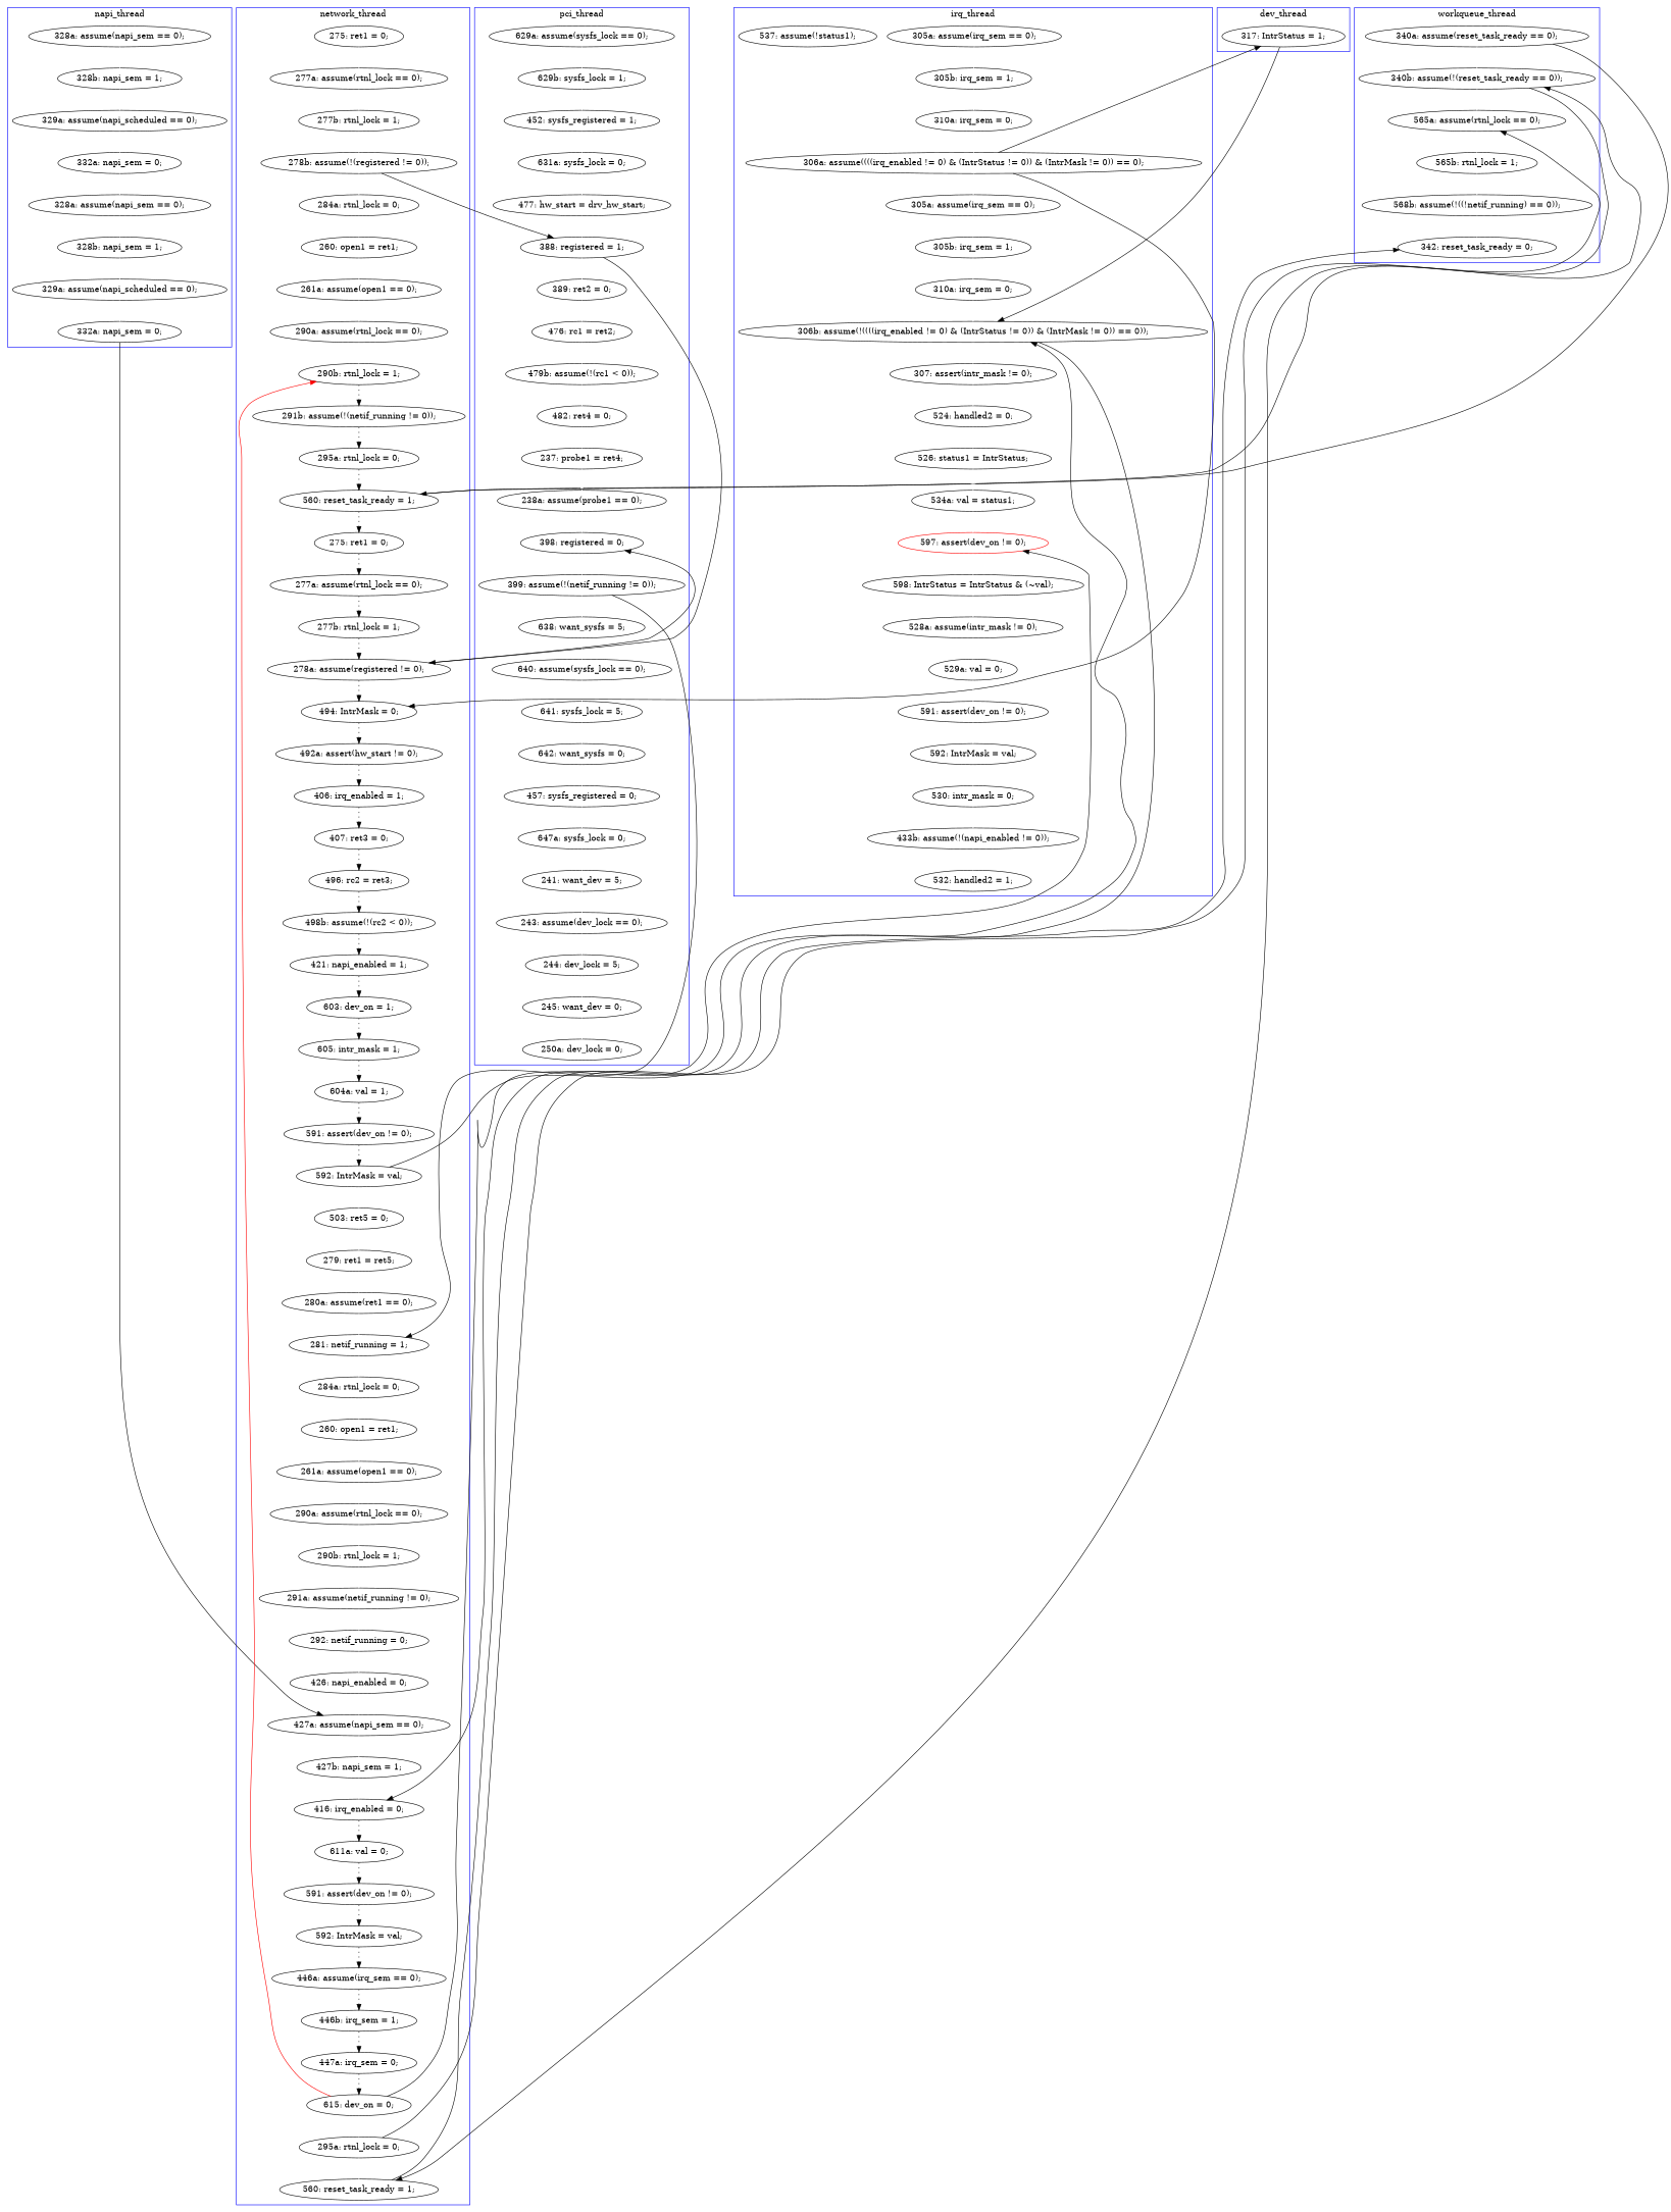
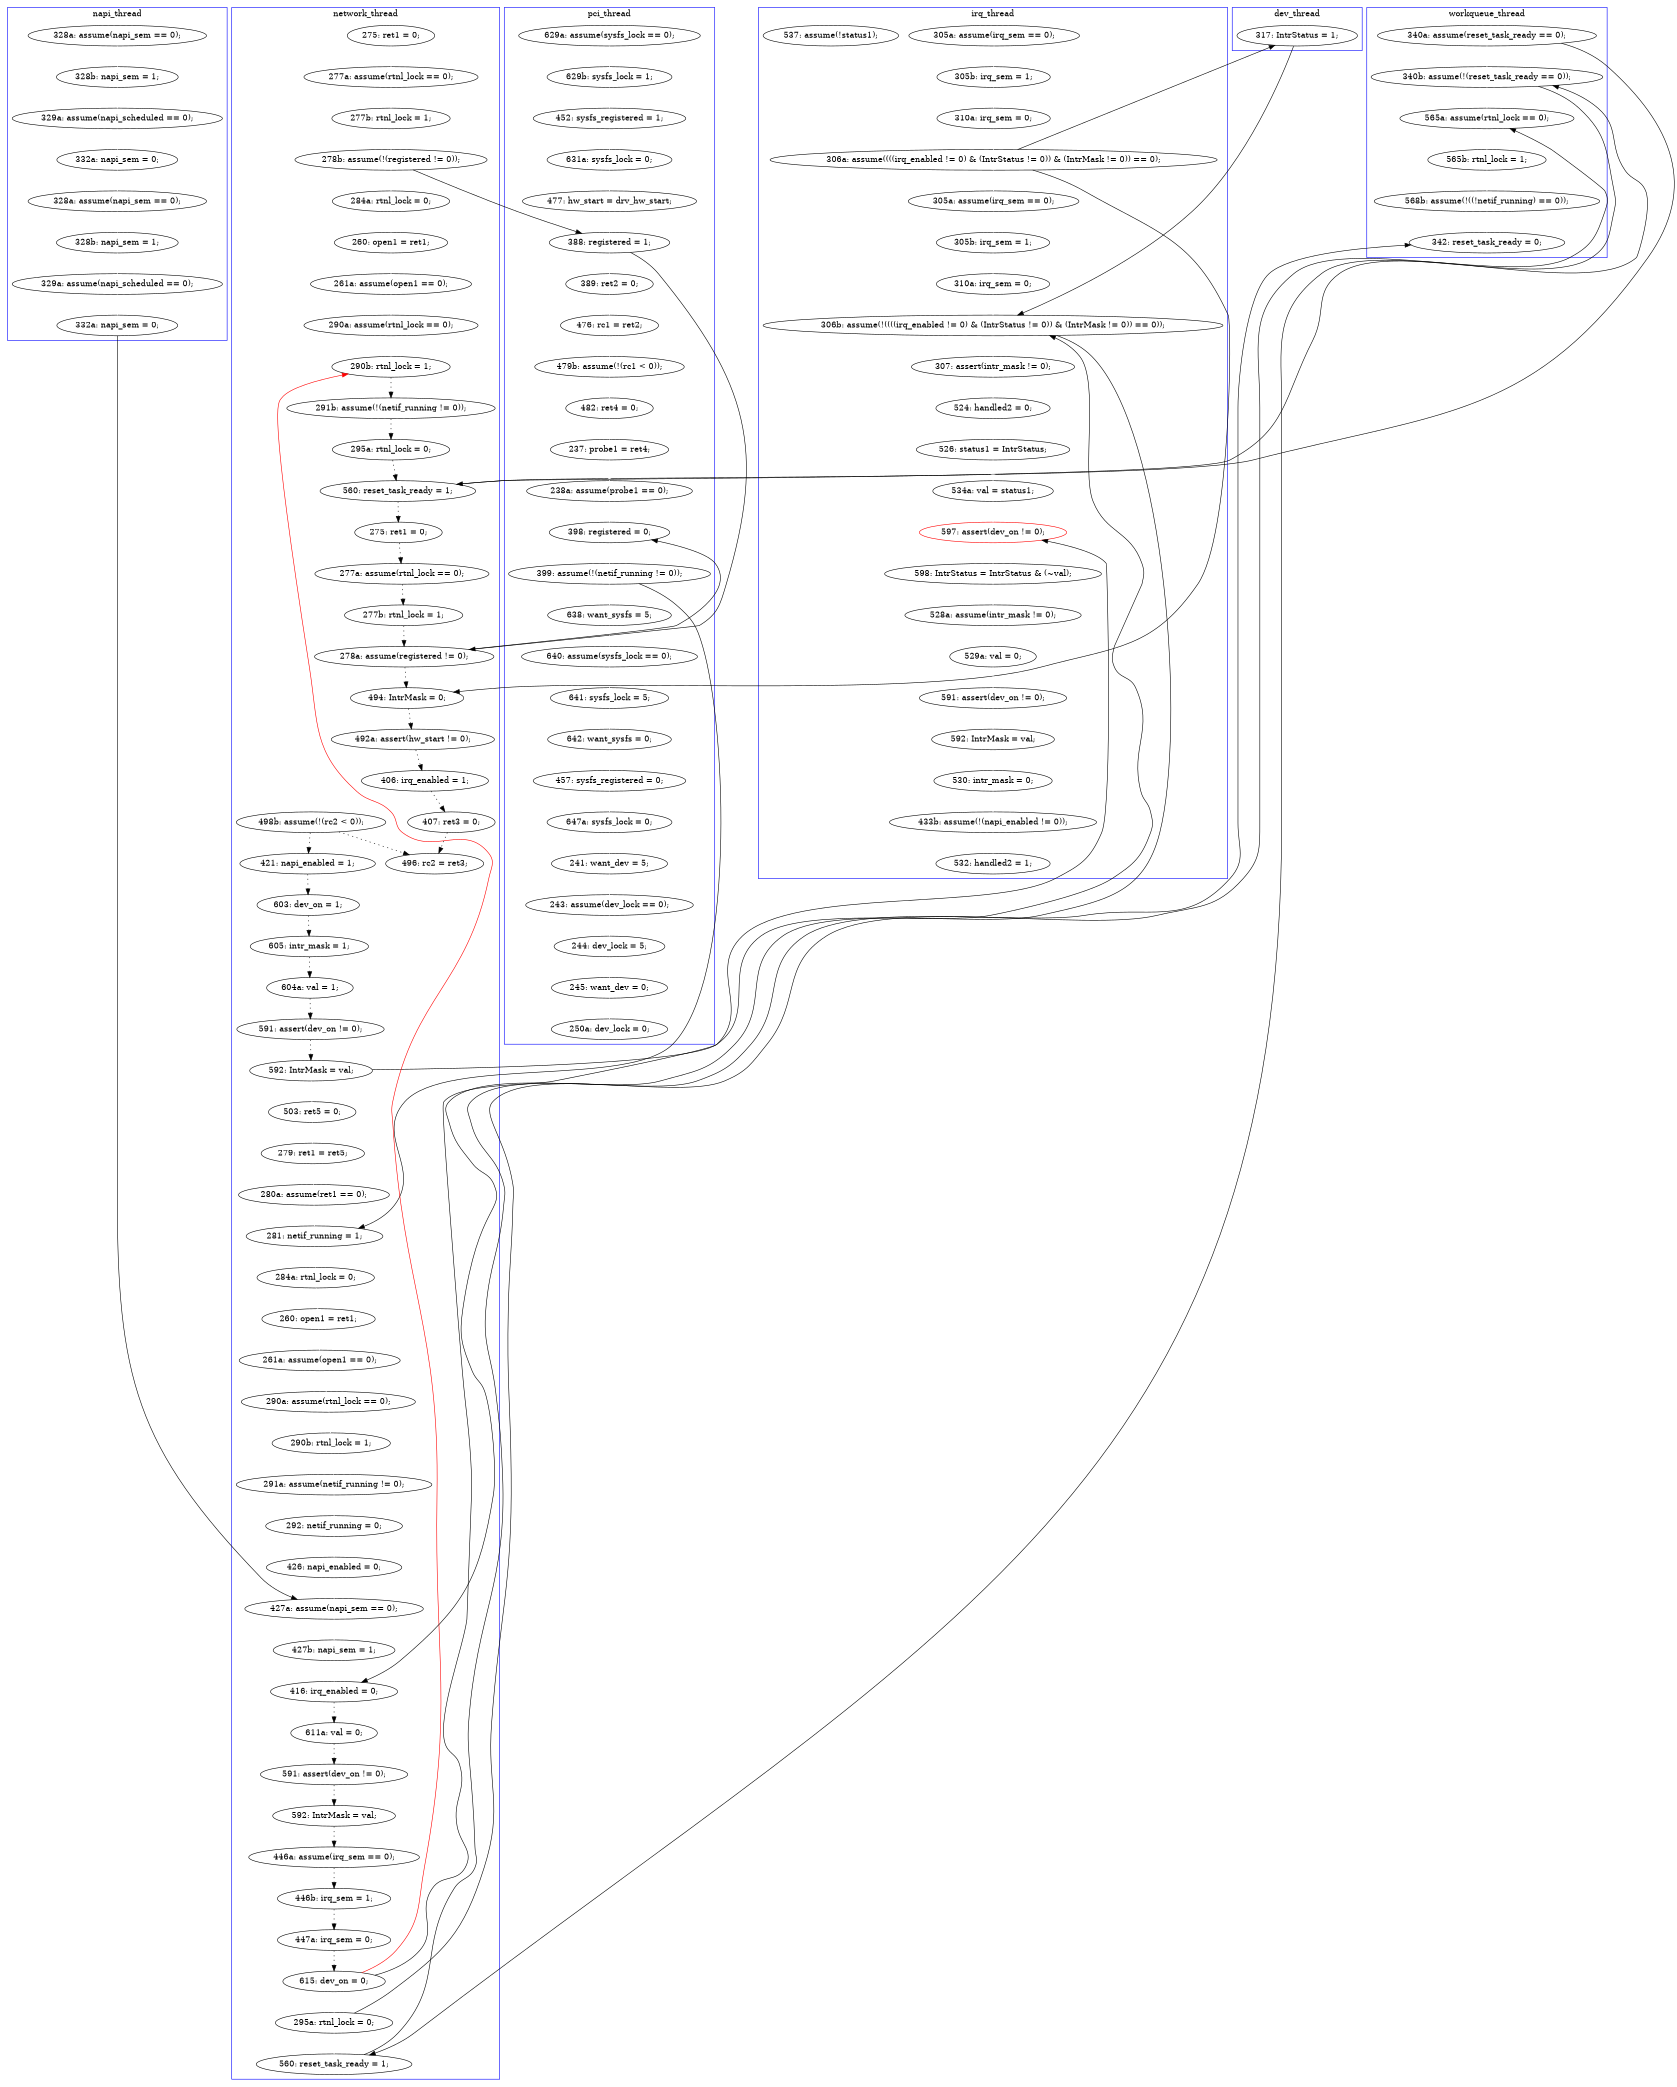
  digraph {
    edge [color=white style=solid]
    n1 [label="328a: assume(napi_sem == 0);"]
    n2 [label="328b: napi_sem = 1;"]
    n3 [label="328a: assume(napi_sem == 0);"]
    n4 [label="328b: napi_sem = 1;"]
    n5 [label="332a: napi_sem = 0;"]
    n6 [label="329a: assume(napi_scheduled == 0);"]
    n7 [label="332a: napi_sem = 0;"]
    n8 [label="329a: assume(napi_scheduled == 0);"]
    n9 [label="340a: assume(reset_task_ready == 0);"]
    n10 [label="340b: assume(!(reset_task_ready == 0));"]
    n11 [label="565b: rtnl_lock = 1;"]
    n12 [label="568b: assume(!((!netif_running) == 0));"]
    n13 [label="342: reset_task_ready = 0;"]
    n14 [label="565a: assume(rtnl_lock == 0);"]
    n15 [label="317: IntrStatus = 1;"]
    n16 [label="388: registered = 1;"]
    n17 [label="389: ret2 = 0;"]
    n18 [label="238a: assume(probe1 == 0);"]
    n19 [label="398: registered = 0;"]
    n20 [label="641: sysfs_lock = 5;"]
    n21 [label="642: want_sysfs = 0;"]
    n22 [label="399: assume(!(netif_running != 0));"]
    n23 [label="629a: assume(sysfs_lock == 0);"]
    n24 [label="629b: sysfs_lock = 1;"]
    n25 [label="452: sysfs_registered = 1;"]
    n26 [label="631a: sysfs_lock = 0;"]
    n27 [label="476: rc1 = ret2;"]
    n28 [label="479b: assume(!(rc1 < 0));"]
    n29 [label="241: want_dev = 5;"]
    n30 [label="243: assume(dev_lock == 0);"]
    n31 [label="640: assume(sysfs_lock == 0);"]
    n32 [label="457: sysfs_registered = 0;"]
    n33 [label="647a: sysfs_lock = 0;"]
    n34 [label="244: dev_lock = 5;"]
    n35 [label="245: want_dev = 0;"]
    n36 [label="482: ret4 = 0;"]
    n37 [label="237: probe1 = ret4;"]
    n38 [label="250a: dev_lock = 0;"]
    n39 [label="477: hw_start = drv_hw_start;"]
    n40 [label="638: want_sysfs = 5;"]
    n41 [label="416: irq_enabled = 0;"]
    n42 [label="591: assert(dev_on != 0);"]
    n43 [label="592: IntrMask = val;"]
    n44 [label="591: assert(dev_on != 0);"]
    n45 [label="592: IntrMask = val;"]
    n46 [label="447a: irq_sem = 0;"]
    n47 [label="615: dev_on = 0;"]
    n48 [label="290a: assume(rtnl_lock == 0);"]
    n49 [label="290b: rtnl_lock = 1;"]
    n50 [label="278b: assume(!(registered != 0));"]
    n51 [label="284a: rtnl_lock = 0;"]
    n52 [label="260: open1 = ret1;"]
    n53 [label="560: reset_task_ready = 1;"]
    n54 [label="275: ret1 = 0;"]
    n55 [label="281: netif_running = 1;"]
    n56 [label="284a: rtnl_lock = 0;"]
    n57 [label="560: reset_task_ready = 1;"]
    n58 [label="290b: rtnl_lock = 1;"]
    n59 [label="291a: assume(netif_running != 0);"]
    n60 [label="292: netif_running = 0;"]
    n61 [label="426: napi_enabled = 0;"]
    n62 [label="427a: assume(napi_sem == 0);"]
    n63 [label="277b: rtnl_lock = 1;"]
    n64 [label="278a: assume(registered != 0);"]
    n65 [label="280a: assume(ret1 == 0);"]
    n66 [label="291b: assume(!(netif_running != 0));"]
    n67 [label="494: IntrMask = 0;"]
    n68 [label="277b: rtnl_lock = 1;"]
    n69 [label="427b: napi_sem = 1;"]
    n70 [label="295a: rtnl_lock = 0;"]
    n71 [label="492a: assert(hw_start != 0);"]
    n72 [label="406: irq_enabled = 1;"]
    n73 [label="295a: rtnl_lock = 0;"]
    n74 [label="421: napi_enabled = 1;"]
    n75 [label="603: dev_on = 1;"]
    n76 [label="503: ret5 = 0;"]
    n77 [label="279: ret1 = ret5;"]
    n78 [label="605: intr_mask = 1;"]
    n79 [label="604a: val = 1;"]
    n80 [label="407: ret3 = 0;"]
    n81 [label="446a: assume(irq_sem == 0);"]
    n82 [label="277a: assume(rtnl_lock == 0);"]
    n83 [label="275: ret1 = 0;"]
    n84 [label="261a: assume(open1 == 0);"]
    n85 [label="611a: val = 0;"]
    n86 [label="498b: assume(!(rc2 < 0));"]
    n87 [label="290a: assume(rtnl_lock == 0);"]
    n88 [label="277a: assume(rtnl_lock == 0);"]
    n89 [label="446b: irq_sem = 1;"]
    n90 [label="496: rc2 = ret3;"]
    n91 [label="260: open1 = ret1;"]
    n92 [label="261a: assume(open1 == 0);"]
    n93 [label="306b: assume(!((((irq_enabled != 0) & (IntrStatus != 0)) & (IntrMask != 0)) == 0));"]
    n94 [label="591: assert(dev_on != 0);"]
    n95 [label="592: IntrMask = val;"]
    n96 [color=red label="597: assert(dev_on != 0);"]
    n97 [label="598: IntrStatus = IntrStatus & (~val);"]
    n98 [label="310a: irq_sem = 0;"]
    n99 [label="306a: assume((((irq_enabled != 0) & (IntrStatus != 0)) & (IntrMask != 0)) == 0);"]
    n100 [label="307: assert(intr_mask != 0);"]
    n101 [label="433b: assume(!(napi_enabled != 0));"]
    n102 [label="532: handled2 = 1;"]
    n103 [label="530: intr_mask = 0;"]
    n104 [label="524: handled2 = 0;"]
    n105 [label="526: status1 = IntrStatus;"]
    n106 [label="305a: assume(irq_sem == 0);"]
    n107 [label="305b: irq_sem = 1;"]
    n108 [label="529a: val = 0;"]
    n109 [label="528a: assume(intr_mask != 0);"]
    n110 [label="305b: irq_sem = 1;"]
    n111 [label="305a: assume(irq_sem == 0);"]
    n112 [label="537: assume(!status1);"]
    n113 [label="310a: irq_sem = 0;"]
    n114 [label="534a: val = status1;"]
    subgraph cluster_1 {
      color=blue
      label=napi_thread
      n1
      n2
      n3
      n4
      n5
      n6
      n7
      n8
    }
    subgraph cluster_2 {
      color=blue
      label=workqueue_thread
      n9
      n10
      n11
      n12
      n13
      n14
    }
    subgraph cluster_3 {
      color=blue
      label=dev_thread
      n15
    }
    subgraph cluster_4 {
      color=blue
      label=pci_thread
      n16
      n17
      n18
      n19
      n20
      n21
      n22
      n23
      n24
      n25
      n26
      n27
      n28
      n29
      n30
      n31
      n32
      n33
      n34
      n35
      n36
      n37
      n38
      n39
      n40
    }
    subgraph cluster_5 {
      color=blue
      label=network_thread
      n41
      n42
      n43
      n44
      n45
      n46
      n47
      n48
      n49
      n50
      n51
      n52
      n53
      n54
      n55
      n56
      n57
      n58
      n59
      n60
      n61
      n62
      n63
      n64
      n65
      n66
      n67
      n68
      n69
      n70
      n71
      n72
      n73
      n74
      n75
      n76
      n77
      n78
      n79
      n80
      n81
      n82
      n83
      n84
      n85
      n86
      n87
      n88
      n89
      n90
      n91
      n92
    }
    subgraph cluster_6 {
      color=blue
      label=irq_thread
      n93
      n94
      n95
      n96
      n97
      n98
      n99
      n100
      n101
      n102
      n103
      n104
      n105
      n106
      n107
      n108
      n109
      n110
      n111
      n112
      n113
      n114
    }
    n1 -> n2
    n2 -> n6
    n3 -> n4
    n4 -> n8
    n5 -> n3
    n6 -> n5
    n7 -> n62 [color=black constraint=false]
    n8 -> n7
    n9 -> n10
    n9 -> n53 [color=black constraint=false]
    n10 -> n14
    n10 -> n57 [color=black constraint=false]
    n11 -> n12
    n12 -> n13
    n14 -> n11
    n15 -> n93 [color=black constraint=false]
    n16 -> n17
    n16 -> n64 [color=black constraint=false]
    n17 -> n27
    n18 -> n19
    n19 -> n22
    n20 -> n21
    n21 -> n32
    n22 -> n40
    n22 -> n55 [color=black constraint=false]
    n23 -> n24
    n24 -> n25
    n25 -> n26
    n26 -> n39
    n27 -> n28
    n28 -> n36
    n29 -> n30
    n30 -> n34
    n31 -> n20
    n32 -> n33
    n33 -> n29
    n34 -> n35
    n35 -> n38
    n36 -> n37
    n37 -> n18
    n39 -> n16
    n40 -> n31
    n41 -> n85 [color=black style=dotted]
    n42 -> n43 [color=black style=dotted]
    n43 -> n81 [color=black style=dotted]
    n44 -> n45 [color=black style=dotted]
    n45 -> n76
    n45 -> n93 [color=black constraint=false]
    n46 -> n47 [color=black style=dotted]
    n47 -> n49 [color=red constraint=false]
    n47 -> n73
    n47 -> n96 [color=black constraint=false]
    n48 -> n49
    n49 -> n66 [color=black style=dotted]
    n50 -> n16 [color=black constraint=false]
    n50 -> n51
    n51 -> n52
    n52 -> n84
    n53 -> n10 [color=black constraint=false]
    n53 -> n54 [color=black style=dotted]
    n54 -> n88 [color=black style=dotted]
    n55 -> n56
    n56 -> n91
    n57 -> n13 [color=black constraint=false]
    n58 -> n59
    n59 -> n60
    n60 -> n61
    n61 -> n62
    n62 -> n69
    n63 -> n50
    n64 -> n19 [color=black constraint=false]
    n64 -> n67 [color=black style=dotted]
    n65 -> n55
    n66 -> n70 [color=black style=dotted]
    n67 -> n71 [color=black style=dotted]
    n68 -> n64 [color=black style=dotted]
    n69 -> n41
    n70 -> n53 [color=black style=dotted]
    n71 -> n72 [color=black style=dotted]
    n72 -> n80 [color=black style=dotted]
    n73 -> n14 [color=black constraint=false]
    n73 -> n57
    n74 -> n75 [color=black style=dotted]
    n75 -> n78 [color=black style=dotted]
    n76 -> n77
    n77 -> n65
    n78 -> n79 [color=black style=dotted]
    n79 -> n44 [color=black style=dotted]
    n80 -> n90 [color=black style=dotted]
    n81 -> n89 [color=black style=dotted]
    n82 -> n63
    n83 -> n82
    n84 -> n48
    n85 -> n42 [color=black style=dotted]
    n86 -> n74 [color=black style=dotted]
    n87 -> n58
    n88 -> n68 [color=black style=dotted]
    n89 -> n46 [color=black style=dotted]
-   n90 -> n86 [color=black style=dotted]
+   n86 -> n90 [color=black style=dotted]
    n91 -> n92
    n92 -> n87
    n93 -> n41 [color=black constraint=false]
    n93 -> n100
    n94 -> n95
    n95 -> n103
    n96 -> n97
    n97 -> n109
    n98 -> n99
    n99 -> n15 [color=black constraint=false]
    n99 -> n67 [color=black constraint=false]
    n99 -> n106
    n100 -> n104
    n101 -> n102
    n103 -> n101
    n104 -> n105
    n105 -> n114
    n106 -> n107
    n107 -> n113
    n108 -> n94
    n109 -> n108
    n110 -> n98
    n111 -> n110
    n113 -> n93
    n114 -> n96
  }
